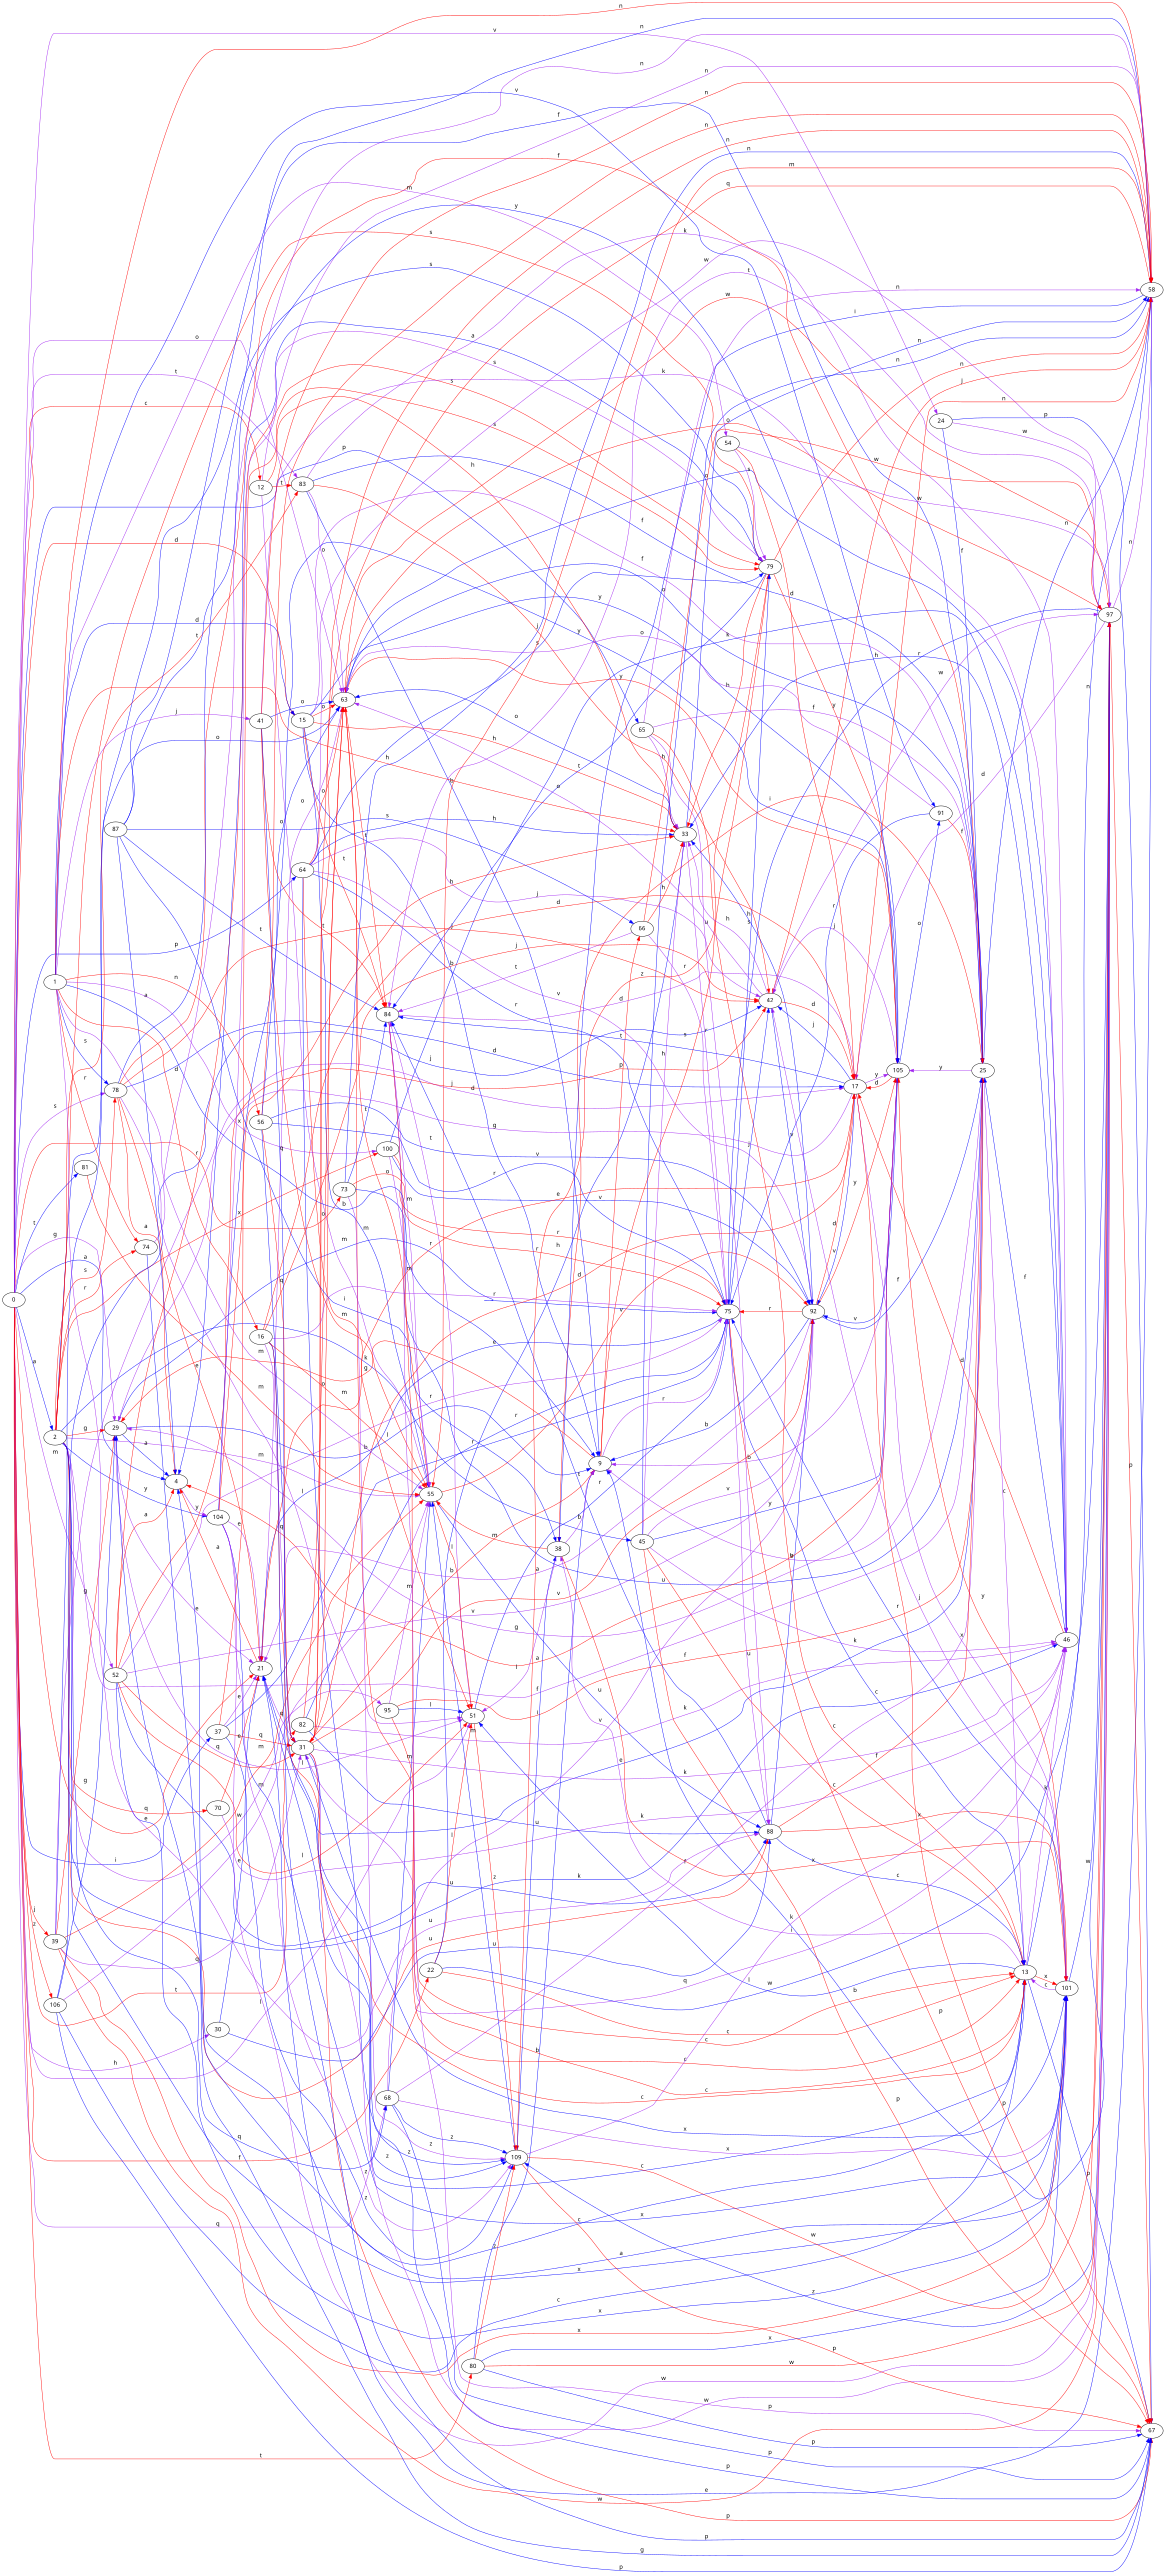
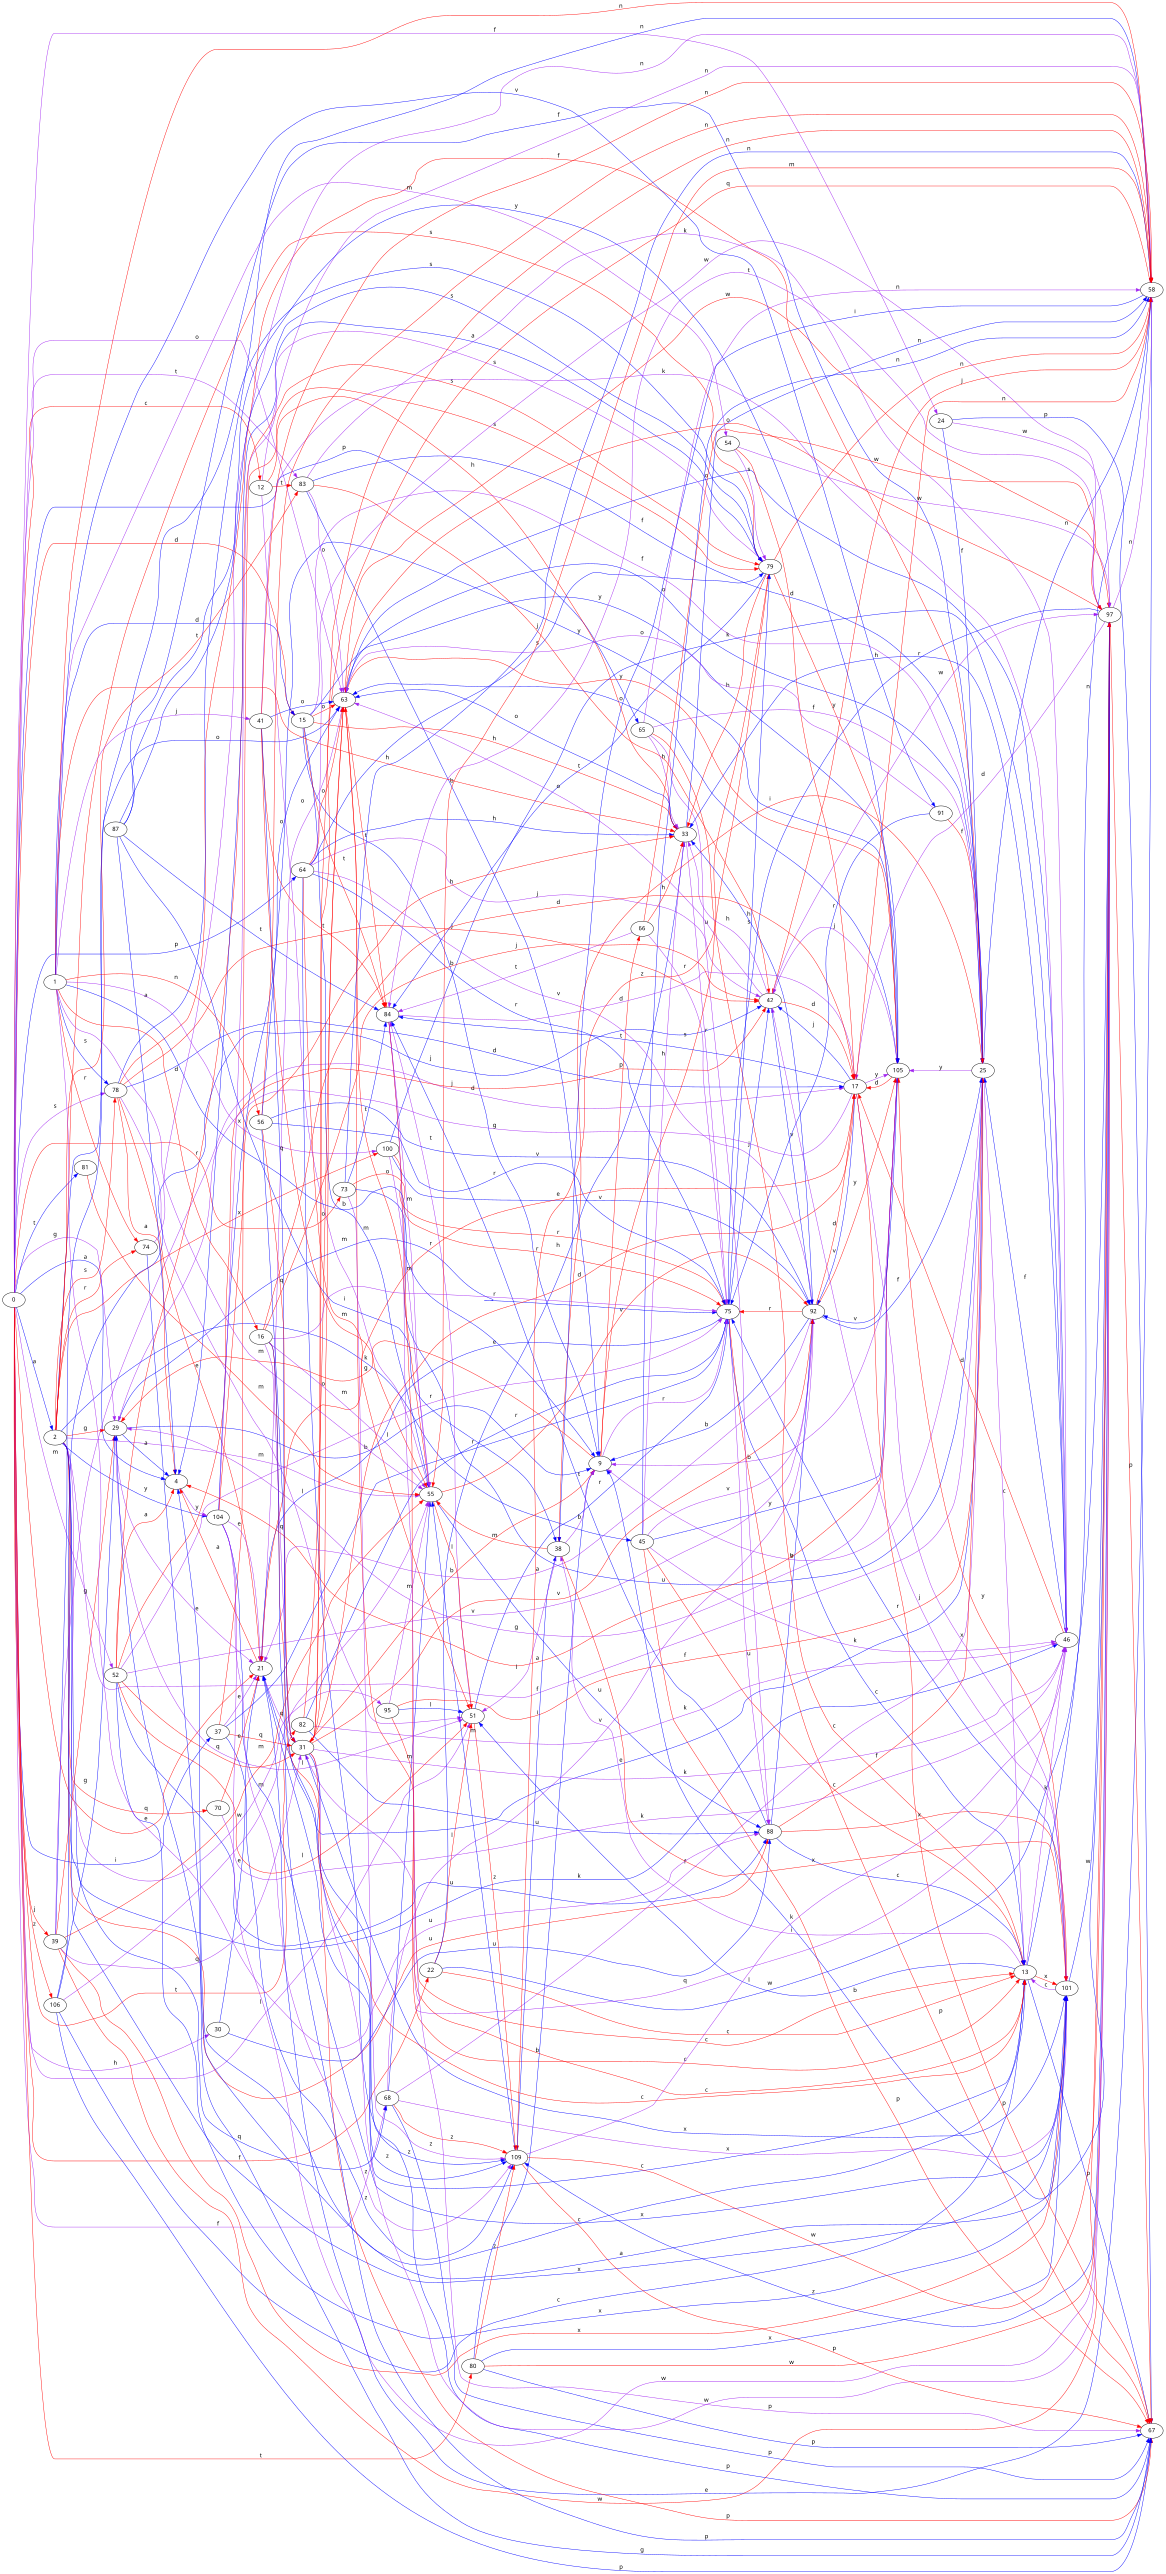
  strict digraph {
    fontname="Noto Sans"
    rankdir=LR
    node [fontname="Noto Sans"]
    edge [color=blue fontname="Noto Sans"]
    0
    2
    4
    12
    15
    21
    22
    24
    29
    30
    37
    39
    51
    52
    63
    64
    65
    68
    73
    78
    80
    81
    82
    83
    106
    45
    55
    74
    88
    100
    25
    46
    70
    79
    95
    101
    104
    33
    58
    9
    84
    105
    13
    n44 [label=31]
    97
    67
    75
    109
    17
    92
    42
    87
    38
    1
    16
    41
    54
    56
    91
    66
    0 -> 2 [label=a]
    0 -> 4 [label=a]
    0 -> 12 [color=red label=c]
    0 -> 15 [color=red label=d]
    0 -> 21 [color=red label=e]
    0 -> 22 [color=red label=f]
-   0 -> 24 [color=purple label=v]
+   0 -> 24 [color=purple label=f]
    0 -> 29 [color=purple label=g]
    0 -> 30 [color=purple label=h]
    0 -> 37 [label=i]
    0 -> 39 [color=red label=j]
    0 -> 51 [color=purple label=l]
    0 -> 52 [color=purple label=m]
    0 -> 63 [color=purple label=o]
    0 -> 64 [label=p]
    0 -> 65 [label=p]
-   0 -> 68 [color=purple label=q]
+   0 -> 68 [color=purple label=f]
    0 -> 73 [color=red label=r]
    0 -> 78 [color=purple label=s]
    0 -> 80 [color=red label=t]
    0 -> 81 [label=t]
    0 -> 82 [color=red label=t]
    0 -> 83 [color=purple label=t]
    0 -> 106 [color=red label=z]
    2 -> 29 [color=red label=g]
    2 -> 63 [label=o]
    2 -> 68 [label=q]
    2 -> 78 [color=red label=s]
    2 -> 83 [color=red label=t]
    2 -> 45 [label=k]
    2 -> 55 [color=purple label=m]
    2 -> 74 [color=red label=r]
    2 -> 88 [color=red label=u]
    2 -> 100 [color=red label=x]
    2 -> 25 [color=purple label=f]
    2 -> 46 [label=k]
    2 -> 70 [color=red label=q]
    2 -> 79 [color=red label=s]
    2 -> 95 [color=purple label=w]
    2 -> 101 [label=x]
    2 -> 104 [label=y]
    4 -> 104 [color=purple label=y]
    12 -> 83 [color=red label=t]
    12 -> 55 [color=purple label=m]
    12 -> 33 [color=red label=h]
    12 -> 58 [color=purple label=n]
    15 -> 63 [color=red label=o]
    15 -> 55 [label=m]
    15 -> 25 [color=purple label=f]
    15 -> 33 [color=red label=h]
    15 -> 9 [label=b]
    15 -> 84 [color=red label=t]
    15 -> 105 [label=y]
    21 -> 4 [color=red label=a]
    21 -> 63 [color=purple label=o]
    21 -> 13 [label=c]
    21 -> n44 [color=purple label=q]
    22 -> 51 [color=red label=l]
    22 -> 33 [label=h]
    22 -> 13 [color=red label=c]
    22 -> 97 [label=w]
    24 -> 25 [label=f]
    24 -> 97 [color=purple label=w]
    24 -> 67 [label=p]
    29 -> 4 [label=a]
    29 -> 21 [color=purple label=e]
    29 -> 51 [color=purple label=l]
    29 -> 9 [label=b]
    29 -> 75 [label=r]
    30 -> 21 [label=e]
    30 -> 88 [label=u]
    37 -> 21 [color=purple label=e]
    37 -> 79 [color=red label=s]
    37 -> n44 [color=red label=q]
    37 -> 75 [label=r]
    37 -> 109 [label=z]
    39 -> 29 [color=red label=g]
    39 -> 55 [color=red label=m]
    39 -> 79 [label=s]
    39 -> 101 [color=red label=x]
    39 -> n44 [color=purple label=q]
    39 -> 97 [color=red label=w]
    39 -> 17 [color=purple label=d]
    51 -> 84 [color=purple label=t]
    51 -> 75 [label=r]
    51 -> 109 [color=red label=z]
    52 -> 4 [color=red label=a]
    52 -> 51 [color=red label=l]
    52 -> 88 [label=u]
    52 -> 79 [color=red label=s]
    52 -> 101 [label=x]
    52 -> n44 [color=red label=q]
    52 -> 75 [color=purple label=r]
    52 -> 92 [color=purple label=v]
    52 -> 42 [color=red label=j]
    63 -> 84 [color=red label=t]
    63 -> 105 [color=red label=y]
    63 -> 13 [color=red label=c]
    63 -> 97 [color=red label=w]
    64 -> 51 [color=red label=l]
    64 -> 63 [color=red label=o]
    64 -> 79 [label=s]
    64 -> 33 [label=h]
    64 -> 97 [color=purple label=w]
    64 -> 67 [label=p]
    64 -> 75 [label=r]
    64 -> 92 [color=purple label=v]
    64 -> 42 [color=purple label=j]
    65 -> 88 [color=purple label=u]
    65 -> 25 [color=purple label=f]
    65 -> 33 [color=purple label=h]
    65 -> 58 [color=purple label=n]
    65 -> 13 [color=red label=c]
    68 -> 55 [label=m]
    68 -> 25 [color=purple label=f]
    68 -> 101 [color=purple label=x]
    68 -> 67 [label=p]
-   68 -> 109 [label=z]
+   68 -> 109 [color=red label=z]
    68 -> 92 [color=purple label=v]
    73 -> 25 [label=u]
    73 -> 58 [label=n]
    73 -> 84 [label=t]
    73 -> 75 [color=red label=r]
    73 -> 109 [color=purple label=z]
    78 -> 4 [color=red label=a]
    78 -> 21 [color=red label=e]
    78 -> 51 [color=purple label=l]
    78 -> 25 [color=red label=f]
    78 -> 58 [label=n]
    78 -> 17 [label=d]
    78 -> 42 [color=red label=j]
    80 -> 101 [label=x]
    80 -> 9 [label=b]
    80 -> 97 [color=red label=w]
    80 -> 67 [label=p]
    80 -> 109 [color=red label=z]
    81 -> 55 [color=red label=m]
    82 -> 63 [color=red label=o]
    82 -> 88 [label=u]
    82 -> 46 [color=purple label=k]
    82 -> 75 [label=r]
    83 -> 63 [color=purple label=o]
    83 -> 25 [label=f]
    83 -> 46 [color=purple label=k]
    83 -> 9 [label=b]
    83 -> 42 [color=red label=j]
    106 -> 29 [label=g]
    106 -> 55 [color=purple label=m]
    106 -> 13 [label=c]
    106 -> 67 [label=p]
    106 -> 42 [label=j]
    45 -> 46 [color=purple label=k]
    45 -> 33 [color=purple label=h]
    45 -> 58 [label=n]
    45 -> 105 [label=y]
    45 -> 13 [color=red label=c]
    45 -> 67 [color=red label=p]
    45 -> 92 [color=purple label=v]
    55 -> 51 [color=red label=l]
    55 -> 63 [color=red label=o]
    55 -> 88 [label=u]
    55 -> 92 [color=red label=v]
    74 -> 58 [color=purple label=n]
    74 -> 13 [label=c]
    88 -> 25 [color=red label=f]
    88 -> 101 [color=red label=x]
    88 -> 84 [label=t]
    88 -> 13 [label=c]
    88 -> 92 [label=v]
    100 -> 55 [color=purple label=m]
    100 -> 46 [label=k]
    100 -> 75 [color=red label=r]
    100 -> 92 [label=v]
    25 -> 21 [label=e]
    25 -> 63 [label=o]
    25 -> 58 [label=n]
    25 -> 9 [color=purple label=b]
    25 -> 105 [color=purple label=y]
    25 -> 13 [color=purple label=c]
    25 -> 38 [color=red label=i]
    46 -> 63 [label=o]
    46 -> 25 [label=f]
    46 -> 33 [label=h]
    46 -> n44 [color=purple label=q]
    46 -> 17 [color=red label=d]
    70 -> 21 [color=red label=e]
    70 -> 46 [color=purple label=k]
    79 -> 4 [label=a]
    79 -> 33 [color=red label=h]
    79 -> 58 [color=red label=n]
    79 -> 84 [label=t]
    79 -> 105 [color=red label=y]
    79 -> 109 [color=red label=z]
    95 -> 51 [label=l]
    95 -> 55 [color=purple label=m]
    95 -> 25 [color=red label=f]
    95 -> 13 [color=red label=c]
    101 -> 4 [label=a]
    101 -> 105 [color=red label=y]
    101 -> 13 [color=purple label=c]
    101 -> 97 [label=w]
    101 -> 75 [label=r]
    101 -> 42 [color=purple label=j]
    104 -> 21 [color=purple label=e]
    104 -> 63 [label=o]
    104 -> 79 [color=purple label=s]
    104 -> 101 [label=x]
    104 -> 33 [color=red label=h]
    104 -> 97 [color=purple label=w]
    104 -> 109 [color=purple label=z]
    33 -> 63 [label=o]
    33 -> 58 [label=n]
    33 -> 75 [color=purple label=r]
    58 -> 21 [label=e]
    58 -> 55 [color=red label=m]
    58 -> n44 [color=red label=q]
    58 -> 42 [color=red label=j]
    58 -> 38 [label=i]
    9 -> 29 [color=red label=g]
    9 -> 79 [color=red label=s]
    9 -> 75 [color=purple label=r]
    9 -> 66 [color=red label=p]
    84 -> 55 [color=purple label=m]
    84 -> 13 [color=red label=c]
    84 -> 67 [color=purple label=p]
    84 -> 17 [color=purple label=d]
    105 -> 4 [color=red label=a]
    105 -> 29 [color=purple label=g]
-   105 -> 91 [label=o]
+   105 -> 63 [label=o]
    105 -> 9 [color=purple label=b]
    105 -> 17 [color=red label=d]
    105 -> 92 [label=v]
    105 -> 42 [color=purple label=j]
    13 -> 51 [label=l]
    13 -> 46 [color=purple label=k]
    13 -> 101 [color=red label=x]
    13 -> 58 [label=n]
    13 -> 67 [label=p]
    13 -> 38 [color=purple label=i]
    n44 -> 63 [color=red label=o]
    n44 -> 46 [color=purple label=k]
    n44 -> 101 [label=x]
    n44 -> 58 [color=red label=n]
    n44 -> 9 [color=red label=b]
    n44 -> 97 [color=purple label=w]
    n44 -> 67 [color=red label=p]
    n44 -> 109 [label=z]
    n44 -> 17 [color=red label=d]
    n44 -> 92 [color=red label=v]
    97 -> 63 [color=red label=o]
    97 -> 58 [color=purple label=n]
    97 -> 9 [label=b]
    97 -> 84 [color=purple label=t]
    97 -> 67 [color=red label=p]
    97 -> 75 [label=r]
    97 -> 109 [label=z]
    97 -> 17 [color=purple label=d]
    67 -> 29 [label=g]
    75 -> 21 [label=e]
    75 -> 88 [color=purple label=u]
    75 -> 79 [label=s]
    75 -> 13 [label=c]
    75 -> 67 [color=red label=p]
    75 -> 42 [label=j]
    109 -> 55 [label=m]
    109 -> 46 [color=purple label=k]
    109 -> 97 [color=red label=w]
    109 -> 67 [color=red label=p]
    109 -> 38 [label=i]
    17 -> 21 [color=red label=e]
    17 -> 29 [color=purple label=g]
    17 -> 101 [color=purple label=x]
    17 -> 58 [color=red label=n]
    17 -> 84 [label=t]
    17 -> 105 [color=purple label=y]
    17 -> 67 [color=red label=p]
    17 -> 92 [label=v]
    17 -> 42 [label=j]
    92 -> 21 [color=purple label=a]
    92 -> 25 [label=f]
    92 -> 33 [label=h]
    92 -> 9 [label=b]
    92 -> 105 [color=red label=y]
    92 -> 75 [color=red label=r]
    92 -> 17 [color=red label=d]
    42 -> 63 [color=purple label=o]
    42 -> 33 [color=purple label=h]
    42 -> 97 [color=purple label=w]
    42 -> 17 [color=red label=d]
    42 -> 92 [label=v]
    87 -> 4 [label=a]
    87 -> 25 [label=f]
-   87 -> 66 [label=s]
+   87 -> 79 [label=s]
    87 -> 84 [label=t]
    87 -> 105 [label=y]
    87 -> 38 [label=i]
    38 -> 51 [color=purple label=l]
    38 -> 55 [color=red label=m]
    38 -> 101 [color=red label=x]
    38 -> 9 [color=purple label=b]
    1 -> 15 [label=d]
    1 -> 78 [label=s]
    1 -> 55 [color=purple label=m]
    1 -> 74 [color=red label=r]
    1 -> 88 [color=purple label=u]
    1 -> 100 [color=purple label=x]
    1 -> 33 [color=red label=h]
    1 -> 58 [color=red label=n]
    1 -> 9 [label=b]
    1 -> 16 [color=red label=d]
    1 -> 41 [color=purple label=j]
    1 -> 54 [color=purple label=m]
    1 -> 56 [color=red label=n]
    1 -> 91 [label=v]
-   16 -> 55 [color=red label=m]
+   16 -> 55 [color=purple label=m]
    16 -> 13 [color=red label=c]
    16 -> n44 [color=purple label=q]
    16 -> 67 [label=p]
    16 -> 75 [color=purple label=r]
    16 -> 17 [color=red label=d]
    16 -> 42 [color=red label=j]
    41 -> 63 [label=o]
    41 -> 55 [color=red label=m]
    41 -> 46 [color=purple label=k]
    41 -> 58 [color=red label=n]
    41 -> 84 [color=red label=t]
    41 -> n44 [label=q]
    54 -> 79 [color=purple label=s]
    54 -> 97 [color=purple label=w]
    54 -> 17 [color=red label=d]
    56 -> 58 [color=red label=n]
    56 -> 105 [label=y]
    56 -> n44 [color=red label=q]
    56 -> 75 [label=r]
    56 -> 109 [label=z]
    56 -> 92 [label=v]
    91 -> 63 [color=purple label=o]
    91 -> 25 [color=red label=f]
    91 -> 75 [label=r]
    66 -> 33 [color=red label=h]
    66 -> 84 [color=purple label=t]
    66 -> 97 [color=red label=w]
    66 -> 75 [color=purple label=r]
  }
